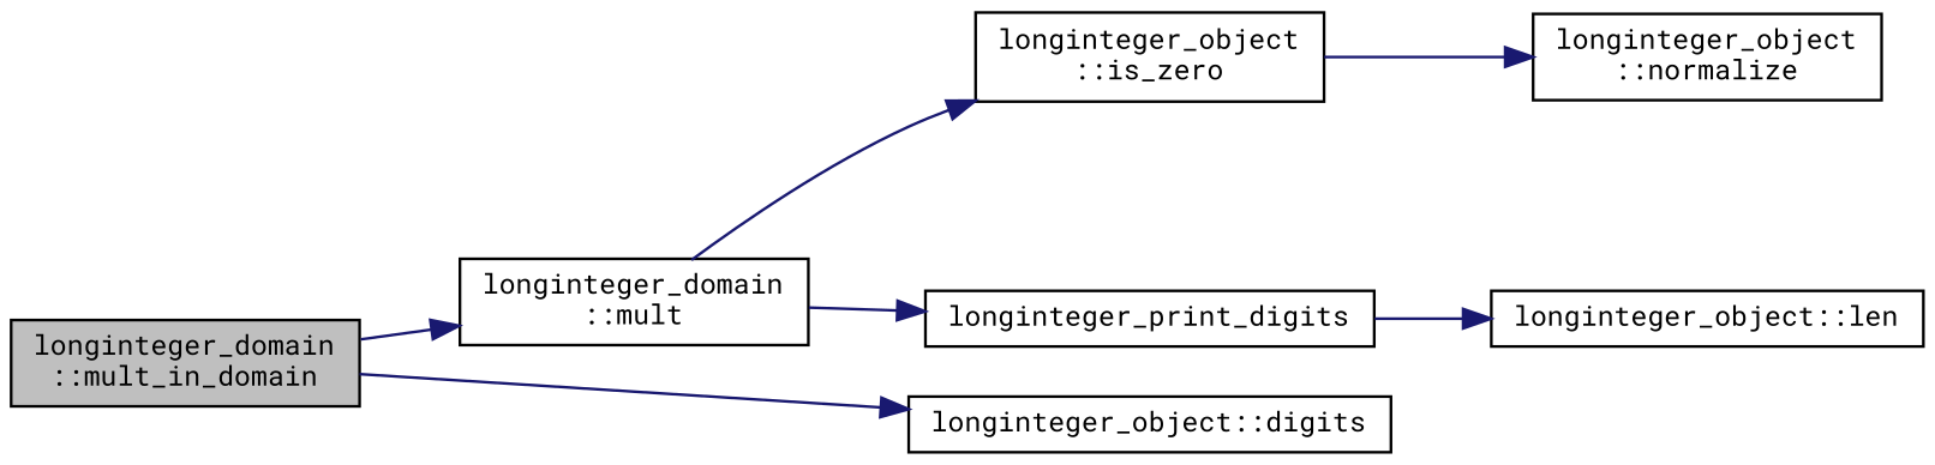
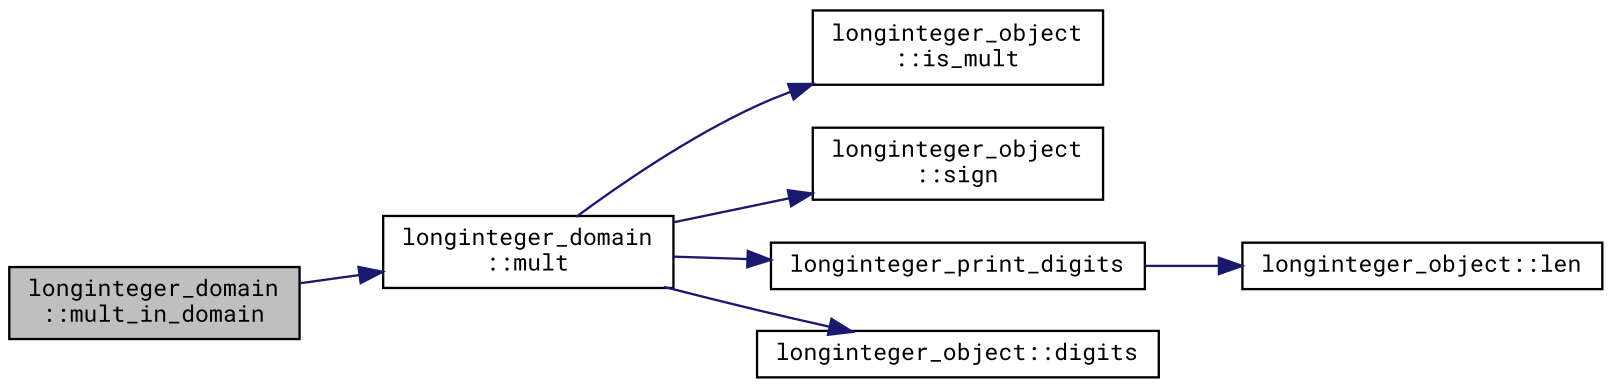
  digraph {
    fontname="Roboto Mono"
    rankdir=LR
    node [color=black fillcolor=white fontname="Roboto Mono" fontsize=10 shape=record style=filled]
    edge [color=midnightblue fontname="Roboto Mono" fontsize=10 labelfontname=Helvetica labelfontsize=10 style=solid]
    n1 [fillcolor=grey75 fontcolor=black height=0.2 label="longinteger_domain\l::mult_in_domain" width=0.4]
    n2 [height=0.2 label="longinteger_domain\l::mult" width=0.4]
-   n3 [height=0.2 label="longinteger_object\l::is_zero" width=0.4]
+   n3 [height=0.2 label="longinteger_object\l::is_mult" width=0.4]
+   n4 [height=0.2 label="longinteger_object\l::sign" width=0.4]
    n5 [height=0.2 label=longinteger_print_digits width=0.4]
    n6 [height=0.2 label="longinteger_object::digits" width=0.4]
-   n7 [height=0.2 label="longinteger_object\l::normalize" width=0.4]
    n8 [height=0.2 label="longinteger_object::len" width=0.4]
    n1 -> n2
    n2 -> n3
+   n2 -> n4
    n2 -> n5
-   n1 -> n6
-   n3 -> n7
+   n2 -> n6
    n5 -> n8
  }
